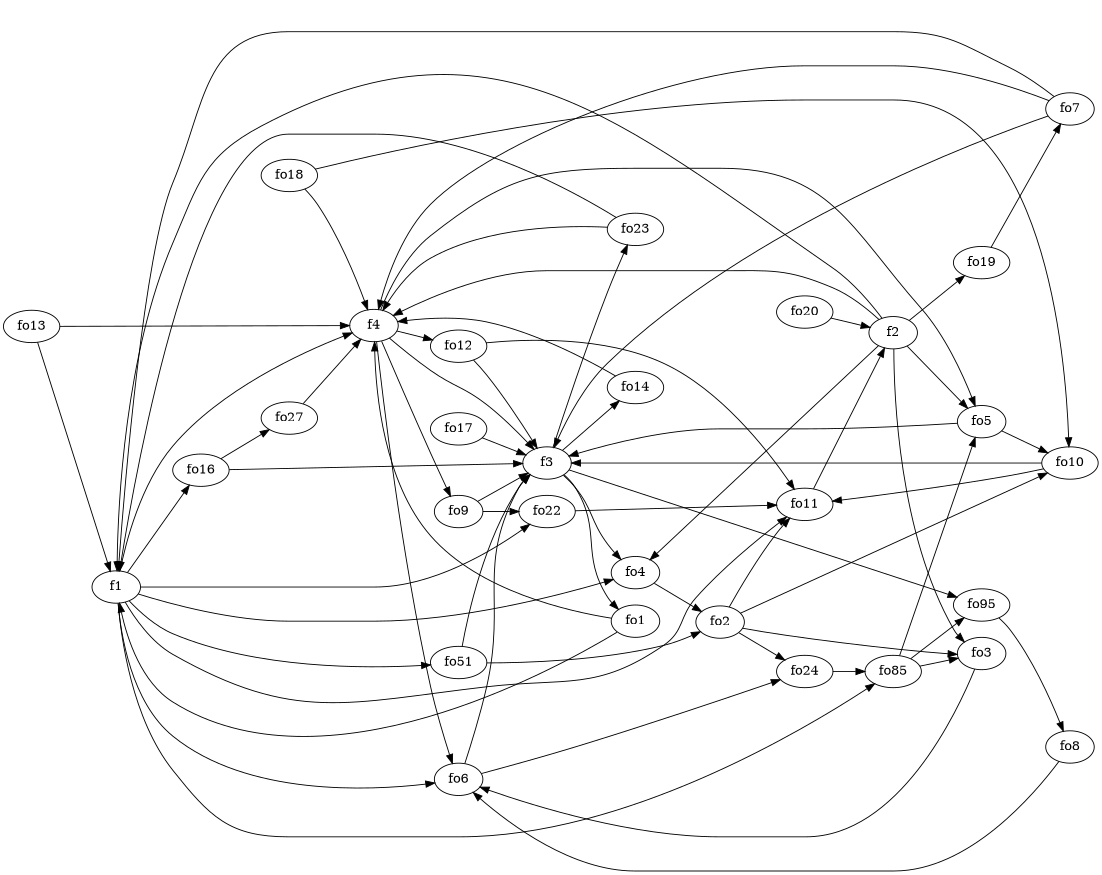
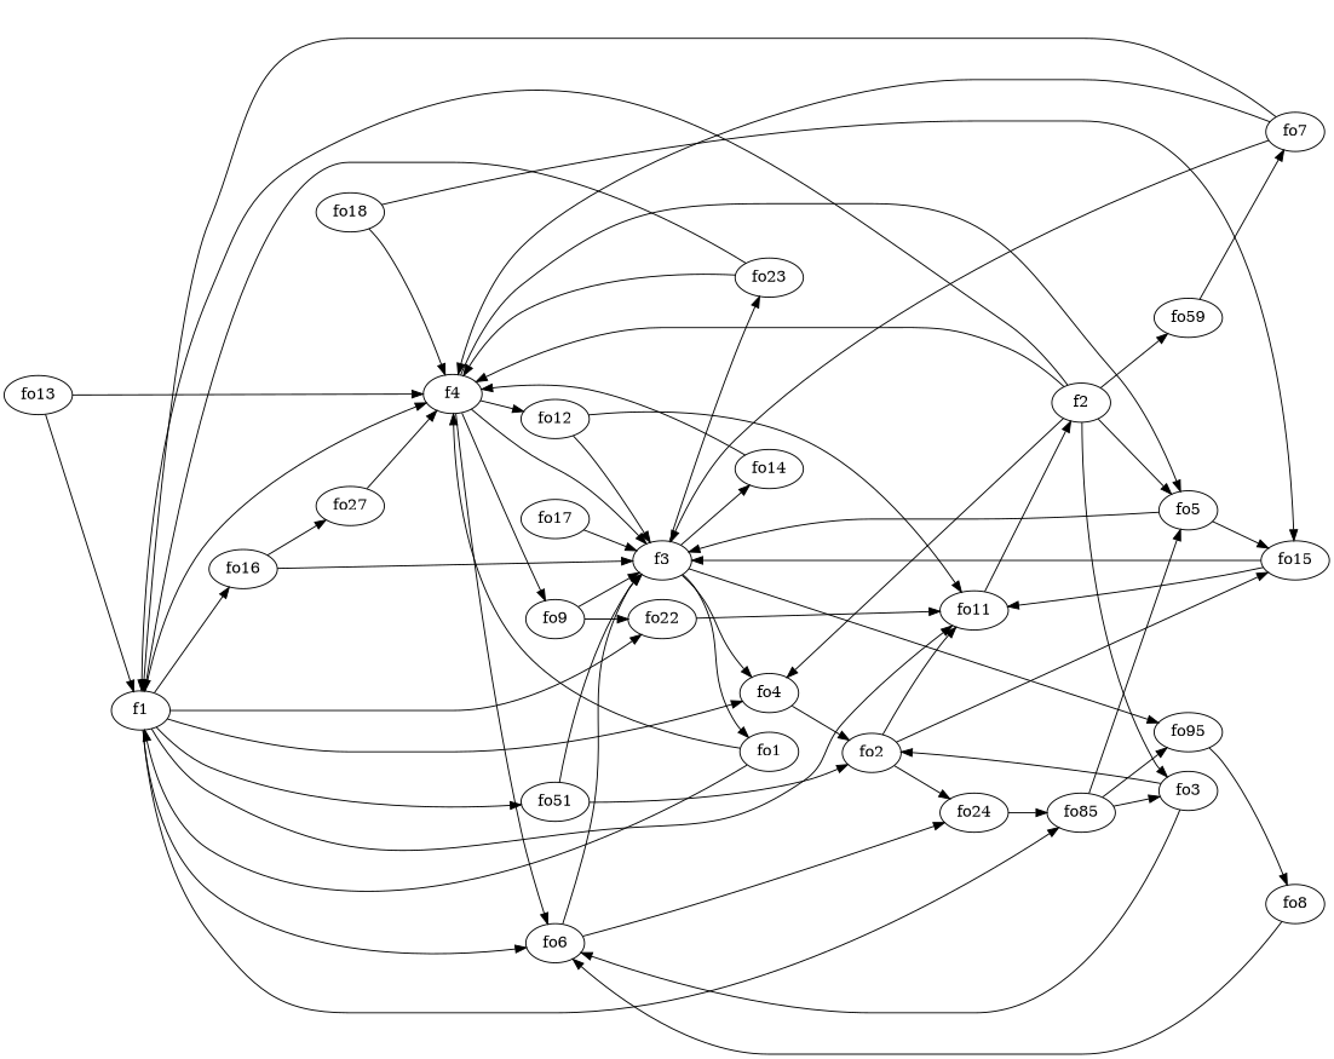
  strict digraph {
    rankdir=LR
    edge [weight=2]
    f1
    f4
    fo4
    fo6
    fo11
    fo16
    n7 [label=fo51]
    fo22
    n9 [label=fo85]
    fo5
    f3
    fo9
    fo12
    fo2
    fo24
    f2
    fo27
    fo3
    n19 [label=fo95]
-   fo19
-   fo10
+   fo19 [label=fo59]
+   fo10 [label=fo15]
    fo7
    fo1
    fo23
    fo14
    fo8
    fo13
    fo17
    fo18
-   fo20
    f1 -> f4
    f1 -> fo4
    f1 -> fo6
    f1 -> fo11
    f1 -> fo16
    f1 -> n7
    f1 -> fo22
    f1 -> n9
    f4 -> fo6
    f4 -> fo5
    f4 -> f3
    f4 -> fo9
    f4 -> fo12
    fo4 -> fo2
    fo6 -> f3
    fo6 -> fo24
    fo11 -> f2
    fo16 -> f3
    fo16 -> fo27
    n7 -> f3
    n7 -> fo2
    fo22 -> fo11
    n9 -> fo5
    n9 -> fo3
    n9 -> n19
    fo5 -> f3
    fo5 -> fo10
    f3 -> fo4
    f3 -> n19
    f3 -> fo1
    f3 -> fo23
    f3 -> fo14
    fo9 -> fo22
    fo9 -> f3
    fo12 -> fo11
    fo12 -> f3
    fo2 -> fo11
    fo2 -> fo24
-   fo2 -> fo3
+   fo3 -> fo2
    fo2 -> fo10
    fo24 -> n9
    f2 -> f1
    f2 -> f4
    f2 -> fo4
    f2 -> fo5
    f2 -> fo3
    f2 -> fo19
    fo27 -> f4
    fo3 -> fo6
    n19 -> fo8
    fo19 -> fo7
    fo10 -> fo11
    fo10 -> f3
    fo7 -> f1
    fo7 -> f4
    fo7 -> f3
    fo1 -> f1
    fo1 -> f4
    fo23 -> f1
    fo23 -> f4
    fo14 -> f4
    fo8 -> fo6
    fo13 -> f1
    fo13 -> f4
    fo17 -> f3
    fo18 -> f4
    fo18 -> fo10
-   fo20 -> f2
  }
